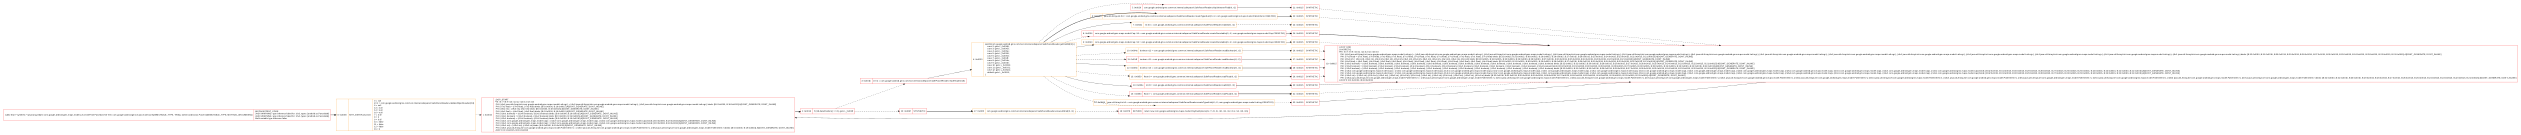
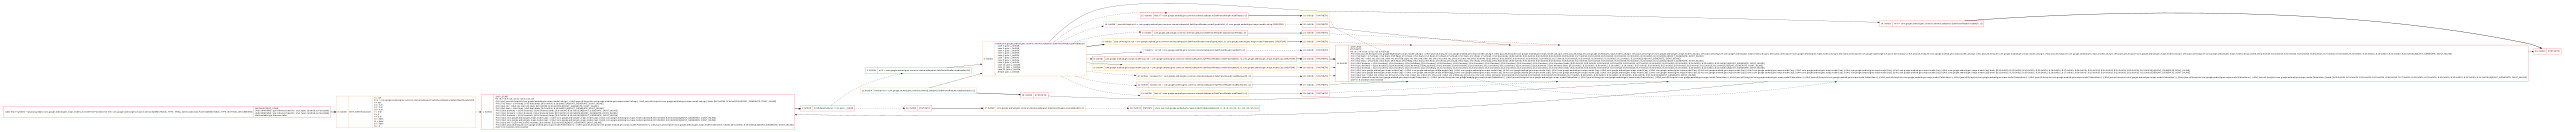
  digraph {
    fontname="Liberation Sans"
    rankdir=LR
    node [color=red fontname="Liberation Sans" shape=record]
    edge [fontname="Liberation Sans" style=dashed]
    n1 [color=darkorange label="{0\:\ 0x0000|MTH_ENTER_BLOCK\l|r0 = r18\lint r1 = com.google.android.gms.common.internal.safeparcel.SafeParcelReader.validateObjectHeader(r18)\lr6 = null\lr13 = null\lr14 = null\lr16 = null\lr7 = 0.0f\lr8 = 0\lr9 = 0.0f\lr10 = false\lr11 = false\lr12 = false\lr15 = 0\l}"]
    n2 [label="{1\:\ 0x0015|LOOP_START\lPHI: r6 r7 r8 r9 r10 r11 r12 r13 r14 r15 r16 \l  PHI: (r6v1 java.util.ArrayList\<com.google.android.gms.maps.model.LatLng\>) = (r6v0 java.util.ArrayList\<com.google.android.gms.maps.model.LatLng\>), (r6v2 java.util.ArrayList\<com.google.android.gms.maps.model.LatLng\>) binds: [B:0:0x0000, B:19:0x0015] A[DONT_GENERATE, DONT_INLINE]\l  PHI: (r7v1 float) = (r7v0 float), (r7v2 float) binds: [B:0:0x0000, B:19:0x0015] A[DONT_GENERATE, DONT_INLINE]\l  PHI: (r8v1 int) = (r8v0 int), (r8v2 int) binds: [B:0:0x0000, B:19:0x0015] A[DONT_GENERATE, DONT_INLINE]\l  PHI: (r9v1 float) = (r9v0 float), (r9v2 float) binds: [B:0:0x0000, B:19:0x0015] A[DONT_GENERATE, DONT_INLINE]\l  PHI: (r10v1 boolean) = (r10v0 boolean), (r10v2 boolean) binds: [B:0:0x0000, B:19:0x0015] A[DONT_GENERATE, DONT_INLINE]\l  PHI: (r11v1 boolean) = (r11v0 boolean), (r11v2 boolean) binds: [B:0:0x0000, B:19:0x0015] A[DONT_GENERATE, DONT_INLINE]\l  PHI: (r12v1 boolean) = (r12v0 boolean), (r12v2 boolean) binds: [B:0:0x0000, B:19:0x0015] A[DONT_GENERATE, DONT_INLINE]\l  PHI: (r13v1 com.google.android.gms.maps.model.Cap) = (r13v0 com.google.android.gms.maps.model.Cap), (r13v2 com.google.android.gms.maps.model.Cap) binds: [B:0:0x0000, B:19:0x0015] A[DONT_GENERATE, DONT_INLINE]\l  PHI: (r14v1 com.google.android.gms.maps.model.Cap) = (r14v0 com.google.android.gms.maps.model.Cap), (r14v2 com.google.android.gms.maps.model.Cap) binds: [B:0:0x0000, B:19:0x0015] A[DONT_GENERATE, DONT_INLINE]\l  PHI: (r15v1 int) = (r15v0 int), (r15v2 int) binds: [B:0:0x0000, B:19:0x0015] A[DONT_GENERATE, DONT_INLINE]\l  PHI: (r16v1 java.util.ArrayList\<com.google.android.gms.maps.model.PatternItem\>) = (r16v0 java.util.ArrayList\<com.google.android.gms.maps.model.PatternItem\>), (r16v2 java.util.ArrayList\<com.google.android.gms.maps.model.PatternItem\>) binds: [B:0:0x0000, B:19:0x0015] A[DONT_GENERATE, DONT_INLINE]\lLOOP:0: B:1:0x0015\-\>B:19:0x0015\l}"]
    n3 [label="{2\:\ 0x0019|if (r18.dataPosition() \>= r1) goto L_0x006f\l}"]
    n4 [label="{3\:\ 0x001b|int r2 = com.google.android.gms.common.internal.safeparcel.SafeParcelReader.readHeader(r18)\l}"]
    n5 [label="{20\:\ 0x006f|SYNTHETIC\l}"]
    n6 [color=darkorange label="{4\:\ 0x0023|switch(com.google.android.gms.common.internal.safeparcel.SafeParcelReader.getFieldId(r2)) \{\l    case 2: goto L_0x0068;\l    case 3: goto L_0x0063;\l    case 4: goto L_0x005e;\l    case 5: goto L_0x0059;\l    case 6: goto L_0x0054;\l    case 7: goto L_0x004f;\l    case 8: goto L_0x004a;\l    case 9: goto L_0x0040;\l    case 10: goto L_0x0036;\l    case 11: goto L_0x0031;\l    case 12: goto L_0x002a;\l    default: goto L_0x0026;\l\}\l}"]
    n7 [color=darkorange label="{17\:\ 0x006f|com.google.android.gms.common.internal.safeparcel.SafeParcelReader.ensureAtEnd(r0, r1)\l}"]
    n8 [label="{5\:\ 0x0026|com.google.android.gms.common.internal.safeparcel.SafeParcelReader.skipUnknownField(r0, r2)\l}"]
    n9 [color=darkorange label="{6\:\ 0x002a|java.util.ArrayList r16 = com.google.android.gms.common.internal.safeparcel.SafeParcelReader.createTypedList(r0, r2, com.google.android.gms.maps.model.PatternItem.CREATOR)\l}"]
    n10 [color=darkorange label="{7\:\ 0x0031|int r15 = com.google.android.gms.common.internal.safeparcel.SafeParcelReader.readInt(r0, r2)\l}"]
    n11 [label="{8\:\ 0x0036|com.google.android.gms.maps.model.Cap r14 = com.google.android.gms.common.internal.safeparcel.SafeParcelReader.createParcelable(r0, r2, com.google.android.gms.maps.model.Cap.CREATOR)\l}"]
    n12 [color=darkorange label="{9\:\ 0x0040|com.google.android.gms.maps.model.Cap r13 = com.google.android.gms.common.internal.safeparcel.SafeParcelReader.createParcelable(r0, r2, com.google.android.gms.maps.model.Cap.CREATOR)\l}"]
    n13 [color=darkorange label="{10\:\ 0x004a|boolean r12 = com.google.android.gms.common.internal.safeparcel.SafeParcelReader.readBoolean(r0, r2)\l}"]
    n14 [label="{11\:\ 0x004f|boolean r11 = com.google.android.gms.common.internal.safeparcel.SafeParcelReader.readBoolean(r0, r2)\l}"]
    n15 [color=darkorange label="{12\:\ 0x0054|boolean r10 = com.google.android.gms.common.internal.safeparcel.SafeParcelReader.readBoolean(r0, r2)\l}"]
    n16 [color=darkorange label="{13\:\ 0x0059|float r9 = com.google.android.gms.common.internal.safeparcel.SafeParcelReader.readFloat(r0, r2)\l}"]
    n17 [label="{14\:\ 0x005e|int r8 = com.google.android.gms.common.internal.safeparcel.SafeParcelReader.readInt(r0, r2)\l}"]
    n18 [label="{15\:\ 0x0063|float r7 = com.google.android.gms.common.internal.safeparcel.SafeParcelReader.readFloat(r0, r2)\l}"]
    n19 [color=darkorange label="{16\:\ 0x0068|java.util.ArrayList r6 = com.google.android.gms.common.internal.safeparcel.SafeParcelReader.createTypedList(r0, r2, com.google.android.gms.maps.model.LatLng.CREATOR)\l}"]
    n20 [label="{21\:\ 0x0015|SYNTHETIC\l}"]
    n21 [color=darkorange label="{22\:\ 0x0015|SYNTHETIC\l}"]
    n22 [color=darkorange label="{23\:\ 0x0015|SYNTHETIC\l}"]
    n23 [label="{24\:\ 0x0015|SYNTHETIC\l}"]
    n24 [color=darkorange label="{25\:\ 0x0015|SYNTHETIC\l}"]
    n25 [color=darkorange label="{26\:\ 0x0015|SYNTHETIC\l}"]
    n26 [color=darkorange label="{27\:\ 0x0015|SYNTHETIC\l}"]
    n27 [label="{28\:\ 0x0015|SYNTHETIC\l}"]
    n28 [label="{29\:\ 0x0015|SYNTHETIC\l}"]
    n29 [label="{30\:\ 0x0015|SYNTHETIC\l}"]
    n30 [color=darkorange label="{31\:\ 0x0015|SYNTHETIC\l}"]
    n31 [label="{32\:\ 0x0015|SYNTHETIC\l}"]
    n32 [label="{19\:\ 0x0015|LOOP_END\lSYNTHETIC\lPHI: r6 r7 r8 r9 r10 r11 r12 r13 r14 r15 r16 \l  PHI: (r6v2 java.util.ArrayList\<com.google.android.gms.maps.model.LatLng\>) = (r6v3 java.util.ArrayList\<com.google.android.gms.maps.model.LatLng\>), (r6v1 java.util.ArrayList\<com.google.android.gms.maps.model.LatLng\>), (r6v1 java.util.ArrayList\<com.google.android.gms.maps.model.LatLng\>), (r6v1 java.util.ArrayList\<com.google.android.gms.maps.model.LatLng\>), (r6v1 java.util.ArrayList\<com.google.android.gms.maps.model.LatLng\>), (r6v1 java.util.ArrayList\<com.google.android.gms.maps.model.LatLng\>), (r6v1 java.util.ArrayList\<com.google.android.gms.maps.model.LatLng\>), (r6v1 java.util.ArrayList\<com.google.android.gms.maps.model.LatLng\>), (r6v1 java.util.ArrayList\<com.google.android.gms.maps.model.LatLng\>), (r6v1 java.util.ArrayList\<com.google.android.gms.maps.model.LatLng\>), (r6v1 java.util.ArrayList\<com.google.android.gms.maps.model.LatLng\>), (r6v1 java.util.ArrayList\<com.google.android.gms.maps.model.LatLng\>) binds: [B:32:0x0015, B:31:0x0015, B:30:0x0015, B:29:0x0015, B:28:0x0015, B:27:0x0015, B:26:0x0015, B:25:0x0015, B:24:0x0015, B:23:0x0015, B:22:0x0015, B:21:0x0015] A[DONT_GENERATE, DONT_INLINE]\l  PHI: (r7v2 float) = (r7v1 float), (r7v3 float), (r7v1 float), (r7v1 float), (r7v1 float), (r7v1 float), (r7v1 float), (r7v1 float), (r7v1 float), (r7v1 float), (r7v1 float), (r7v1 float) binds: [B:32:0x0015, B:31:0x0015, B:30:0x0015, B:29:0x0015, B:28:0x0015, B:27:0x0015, B:26:0x0015, B:25:0x0015, B:24:0x0015, B:23:0x0015, B:22:0x0015, B:21:0x0015] A[DONT_GENERATE, DONT_INLINE]\l  PHI: (r8v2 int) = (r8v1 int), (r8v1 int), (r8v3 int), (r8v1 int), (r8v1 int), (r8v1 int), (r8v1 int), (r8v1 int), (r8v1 int), (r8v1 int), (r8v1 int), (r8v1 int) binds: [B:32:0x0015, B:31:0x0015, B:30:0x0015, B:29:0x0015, B:28:0x0015, B:27:0x0015, B:26:0x0015, B:25:0x0015, B:24:0x0015, B:23:0x0015, B:22:0x0015, B:21:0x0015] A[DONT_GENERATE, DONT_INLINE]\l  PHI: (r9v2 float) = (r9v1 float), (r9v1 float), (r9v1 float), (r9v3 float), (r9v1 float), (r9v1 float), (r9v1 float), (r9v1 float), (r9v1 float), (r9v1 float), (r9v1 float), (r9v1 float) binds: [B:32:0x0015, B:31:0x0015, B:30:0x0015, B:29:0x0015, B:28:0x0015, B:27:0x0015, B:26:0x0015, B:25:0x0015, B:24:0x0015, B:23:0x0015, B:22:0x0015, B:21:0x0015] A[DONT_GENERATE, DONT_INLINE]\l  PHI: (r10v2 boolean) = (r10v1 boolean), (r10v1 boolean), (r10v1 boolean), (r10v1 boolean), (r10v3 boolean), (r10v1 boolean), (r10v1 boolean), (r10v1 boolean), (r10v1 boolean), (r10v1 boolean), (r10v1 boolean), (r10v1 boolean) binds: [B:32:0x0015, B:31:0x0015, B:30:0x0015, B:29:0x0015, B:28:0x0015, B:27:0x0015, B:26:0x0015, B:25:0x0015, B:24:0x0015, B:23:0x0015, B:22:0x0015, B:21:0x0015] A[DONT_GENERATE, DONT_INLINE]\l  PHI: (r11v2 boolean) = (r11v1 boolean), (r11v1 boolean), (r11v1 boolean), (r11v1 boolean), (r11v1 boolean), (r11v3 boolean), (r11v1 boolean), (r11v1 boolean), (r11v1 boolean), (r11v1 boolean), (r11v1 boolean), (r11v1 boolean) binds: [B:32:0x0015, B:31:0x0015, B:30:0x0015, B:29:0x0015, B:28:0x0015, B:27:0x0015, B:26:0x0015, B:25:0x0015, B:24:0x0015, B:23:0x0015, B:22:0x0015, B:21:0x0015] A[DONT_GENERATE, DONT_INLINE]\l  PHI: (r12v2 boolean) = (r12v1 boolean), (r12v1 boolean), (r12v1 boolean), (r12v1 boolean), (r12v1 boolean), (r12v1 boolean), (r12v3 boolean), (r12v1 boolean), (r12v1 boolean), (r12v1 boolean), (r12v1 boolean), (r12v1 boolean) binds: [B:32:0x0015, B:31:0x0015, B:30:0x0015, B:29:0x0015, B:28:0x0015, B:27:0x0015, B:26:0x0015, B:25:0x0015, B:24:0x0015, B:23:0x0015, B:22:0x0015, B:21:0x0015] A[DONT_GENERATE, DONT_INLINE]\l  PHI: (r13v2 com.google.android.gms.maps.model.Cap) = (r13v1 com.google.android.gms.maps.model.Cap), (r13v1 com.google.android.gms.maps.model.Cap), (r13v1 com.google.android.gms.maps.model.Cap), (r13v1 com.google.android.gms.maps.model.Cap), (r13v1 com.google.android.gms.maps.model.Cap), (r13v1 com.google.android.gms.maps.model.Cap), (r13v1 com.google.android.gms.maps.model.Cap), (r13v4 com.google.android.gms.maps.model.Cap), (r13v1 com.google.android.gms.maps.model.Cap), (r13v1 com.google.android.gms.maps.model.Cap), (r13v1 com.google.android.gms.maps.model.Cap), (r13v1 com.google.android.gms.maps.model.Cap) binds: [B:32:0x0015, B:31:0x0015, B:30:0x0015, B:29:0x0015, B:28:0x0015, B:27:0x0015, B:26:0x0015, B:25:0x0015, B:24:0x0015, B:23:0x0015, B:22:0x0015, B:21:0x0015] A[DONT_GENERATE, DONT_INLINE]\l  PHI: (r14v2 com.google.android.gms.maps.model.Cap) = (r14v1 com.google.android.gms.maps.model.Cap), (r14v1 com.google.android.gms.maps.model.Cap), (r14v1 com.google.android.gms.maps.model.Cap), (r14v1 com.google.android.gms.maps.model.Cap), (r14v1 com.google.android.gms.maps.model.Cap), (r14v1 com.google.android.gms.maps.model.Cap), (r14v1 com.google.android.gms.maps.model.Cap), (r14v1 com.google.android.gms.maps.model.Cap), (r14v4 com.google.android.gms.maps.model.Cap), (r14v1 com.google.android.gms.maps.model.Cap), (r14v1 com.google.android.gms.maps.model.Cap), (r14v1 com.google.android.gms.maps.model.Cap) binds: [B:32:0x0015, B:31:0x0015, B:30:0x0015, B:29:0x0015, B:28:0x0015, B:27:0x0015, B:26:0x0015, B:25:0x0015, B:24:0x0015, B:23:0x0015, B:22:0x0015, B:21:0x0015] A[DONT_GENERATE, DONT_INLINE]\l  PHI: (r15v2 int) = (r15v1 int), (r15v1 int), (r15v1 int), (r15v1 int), (r15v1 int), (r15v1 int), (r15v1 int), (r15v1 int), (r15v1 int), (r15v3 int), (r15v1 int), (r15v1 int) binds: [B:32:0x0015, B:31:0x0015, B:30:0x0015, B:29:0x0015, B:28:0x0015, B:27:0x0015, B:26:0x0015, B:25:0x0015, B:24:0x0015, B:23:0x0015, B:22:0x0015, B:21:0x0015] A[DONT_GENERATE, DONT_INLINE]\l  PHI: (r16v2 java.util.ArrayList\<com.google.android.gms.maps.model.PatternItem\>) = (r16v1 java.util.ArrayList\<com.google.android.gms.maps.model.PatternItem\>), (r16v1 java.util.ArrayList\<com.google.android.gms.maps.model.PatternItem\>), (r16v1 java.util.ArrayList\<com.google.android.gms.maps.model.PatternItem\>), (r16v1 java.util.ArrayList\<com.google.android.gms.maps.model.PatternItem\>), (r16v1 java.util.ArrayList\<com.google.android.gms.maps.model.PatternItem\>), (r16v1 java.util.ArrayList\<com.google.android.gms.maps.model.PatternItem\>), (r16v1 java.util.ArrayList\<com.google.android.gms.maps.model.PatternItem\>), (r16v1 java.util.ArrayList\<com.google.android.gms.maps.model.PatternItem\>), (r16v1 java.util.ArrayList\<com.google.android.gms.maps.model.PatternItem\>), (r16v1 java.util.ArrayList\<com.google.android.gms.maps.model.PatternItem\>), (r16v3 java.util.ArrayList\<com.google.android.gms.maps.model.PatternItem\>), (r16v1 java.util.ArrayList\<com.google.android.gms.maps.model.PatternItem\>) binds: [B:32:0x0015, B:31:0x0015, B:30:0x0015, B:29:0x0015, B:28:0x0015, B:27:0x0015, B:26:0x0015, B:25:0x0015, B:24:0x0015, B:23:0x0015, B:22:0x0015, B:21:0x0015] A[DONT_GENERATE, DONT_INLINE]\lLOOP:0: B:1:0x0015\-\>B:19:0x0015\l}"]
    n33 [label="{18\:\ 0x0078|RETURN\l|return new com.google.android.gms.maps.model.PolylineOptions(r6, r7, r8, r9, r10, r11, r12, r13, r14, r15, r16)\l}"]
    n34 [label="{public final \/* synthetic *\/ java.lang.Object com.google.android.gms.maps.model.zzl.createFromParcel((r17v0 'this' com.google.android.gms.maps.model.zzl A[IMMUTABLE_TYPE, THIS]), (r18v0 android.os.Parcel A[IMMUTABLE_TYPE, METHOD_ARGUMENT]))  | INCONSISTENT_CODE\lJADX WARNING: type inference failed for: r2v3, types: [android.os.Parcelable]\lJADX WARNING: type inference failed for: r2v4, types: [android.os.Parcelable]\lMulti\-variable type inference failed\l}"]
    n1 -> n2
    n2 -> n3 [style=bold]
    n3 -> n4
    n3 -> n5
    n4 -> n6 [style=solid]
    n5 -> n7 [style=bold]
    n6 -> n8
    n6 -> n9 [style=bold]
    n6 -> n10 [style=solid]
    n6 -> n11
    n6 -> n12 [style=solid]
    n6 -> n13
    n6 -> n14
-   n6 -> n15 [style=solid]
+   n15 -> n6 [style=solid]
    n6 -> n16
    n6 -> n17 [style=solid]
    n6 -> n18
    n6 -> n19
    n7 -> n33
    n8 -> n20 [style=solid]
    n9 -> n21 [style=bold]
    n10 -> n22
    n11 -> n23 [style=bold]
    n12 -> n24 [style=solid]
    n13 -> n25 [style=solid]
    n14 -> n26 [style=solid]
    n15 -> n27 [style=bold]
    n16 -> n28 [style=solid]
    n17 -> n29 [style=bold]
    n18 -> n30 [style=bold]
    n19 -> n31
    n20 -> n32
    n21 -> n32
    n23 -> n32 [style=bold]
    n24 -> n32
    n25 -> n32
    n26 -> n32 [style=solid]
    n27 -> n32 [style=solid]
    n28 -> n32
-   n29 -> n32 [style=solid]
+   n32 -> n29 [style=solid]
    n30 -> n32
    n31 -> n32 [style=solid]
    n32 -> n2 [style=solid]
    n34 -> n1 [style=bold]
  }
